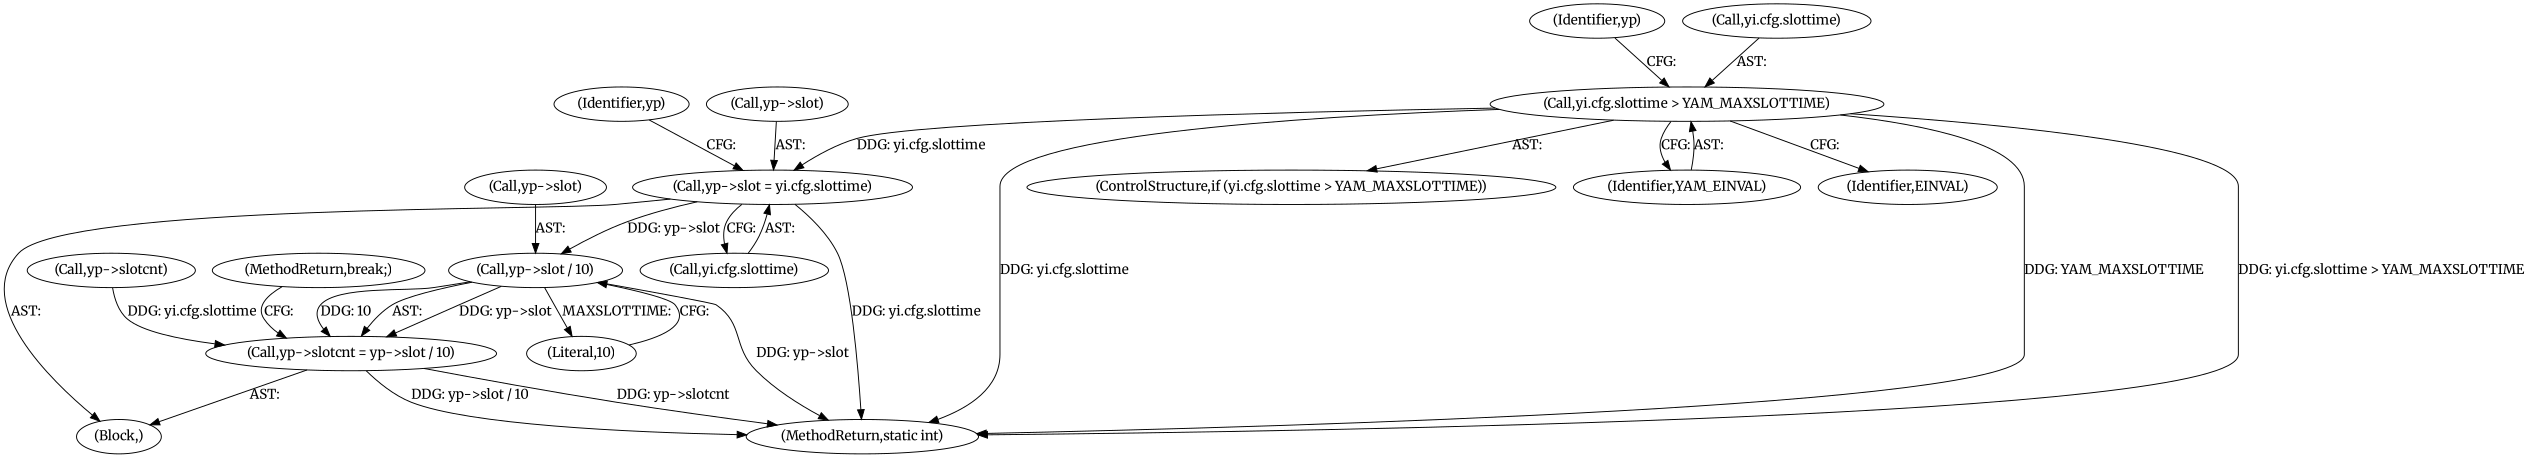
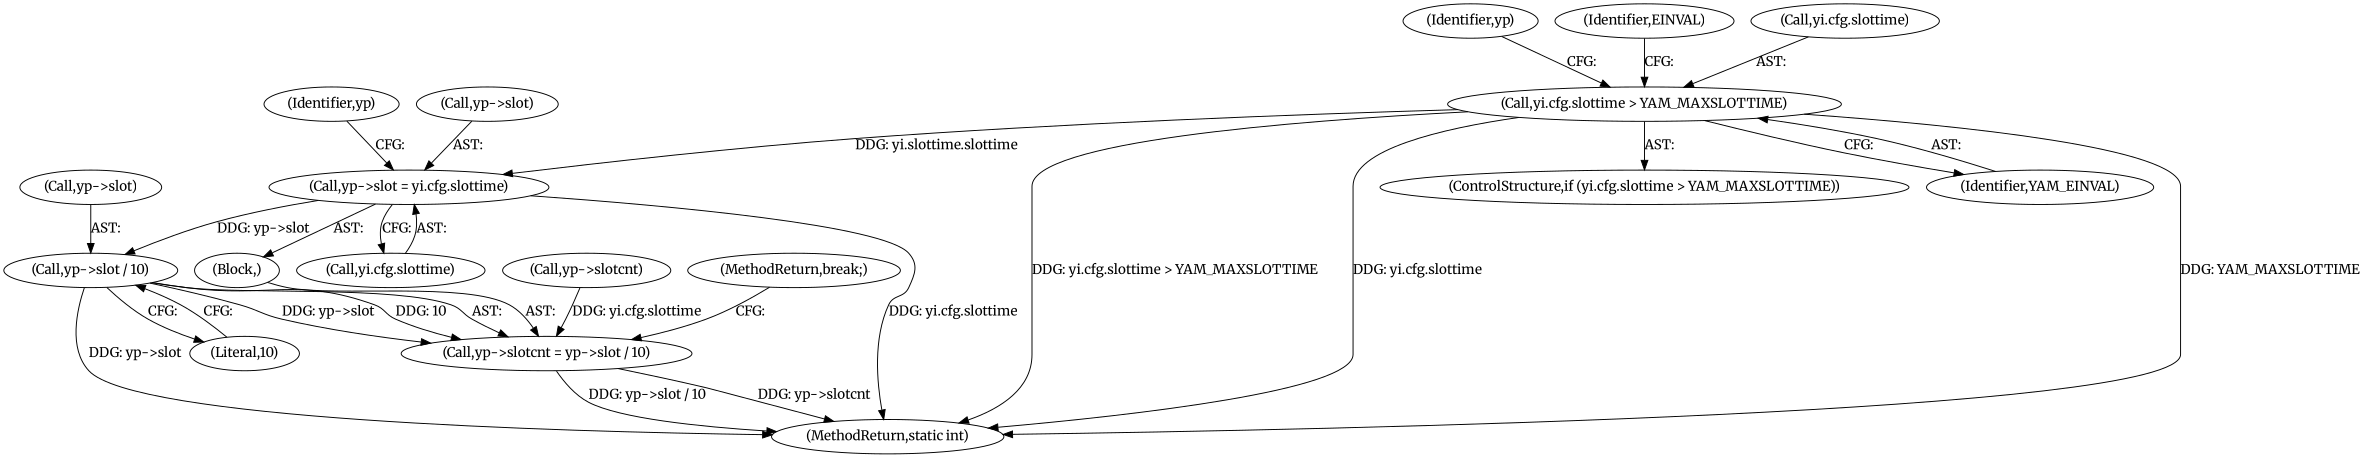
  digraph {
    fontname=Merriweather
    node [fontname=Merriweather]
    edge [fontname=Merriweather]
    n1 [label="(Call,yp->slot = yi.cfg.slottime)"]
    n2 [label="(Call,yp->slot / 10)"]
    n3 [label="(Call,yi.cfg.slottime)"]
    n4 [label="(MethodReturn,static int)"]
    n5 [label="(Block,)"]
    n6 [label="(Call,yp->slotcnt = yp->slot / 10)"]
    n7 [label="(Literal,10)"]
    n8 [label="(Call,yi.cfg.slottime > YAM_MAXSLOTTIME)"]
    n9 [label="(ControlStructure,if (yi.cfg.slottime > YAM_MAXSLOTTIME))"]
    n10 [label="(Identifier,YAM_EINVAL)"]
    n11 [label="(Identifier,yp)"]
    n12 [label="(Identifier,EINVAL)"]
    n13 [label="(Call,yp->slot)"]
    n14 [label="(Identifier,yp)"]
    n15 [label="(Call,yi.cfg.slottime)"]
    n16 [label="(Call,yp->slotcnt)"]
    n17 [label="(MethodReturn,break;)"]
    n18 [label="(Call,yp->slot)"]
    n1 -> n2 [label="DDG: yp->slot"]
    n1 -> n3 [label="CFG: "]
    n1 -> n4 [label="DDG: yi.cfg.slottime"]
    n1 -> n5 [label="AST: "]
    n2 -> n4 [label="DDG: yp->slot"]
    n2 -> n6 [label="AST: "]
    n2 -> n6 [label="DDG: yp->slot"]
    n2 -> n6 [label="DDG: 10"]
-   n2 -> n7 [label="MAXSLOTTIME: "]
+   n2 -> n7 [label="CFG: "]
    n3 -> n1 [label="AST: "]
    n6 -> n4 [label="DDG: yp->slot / 10"]
    n6 -> n4 [label="DDG: yp->slotcnt"]
-   n6 -> n5 [label="AST: "]
+   n5 -> n6 [label="AST: "]
    n7 -> n2 [label="CFG: "]
-   n8 -> n1 [label="DDG: yi.cfg.slottime"]
+   n8 -> n1 [label="DDG: yi.slottime.slottime"]
    n8 -> n4 [label="DDG: YAM_MAXSLOTTIME"]
    n8 -> n4 [label="DDG: yi.cfg.slottime > YAM_MAXSLOTTIME"]
    n8 -> n4 [label="DDG: yi.cfg.slottime"]
    n8 -> n9 [label="AST: "]
    n8 -> n10 [label="CFG: "]
    n10 -> n8 [label="AST: "]
    n11 -> n8 [label="CFG: "]
-   n8 -> n12 [label="CFG: "]
+   n12 -> n8 [label="CFG: "]
    n13 -> n2 [label="AST: "]
    n14 -> n1 [label="CFG: "]
    n15 -> n8 [label="AST: "]
    n16 -> n6 [label="DDG: yi.cfg.slottime"]
    n17 -> n6 [label="CFG: "]
    n18 -> n1 [label="AST: "]
  }
